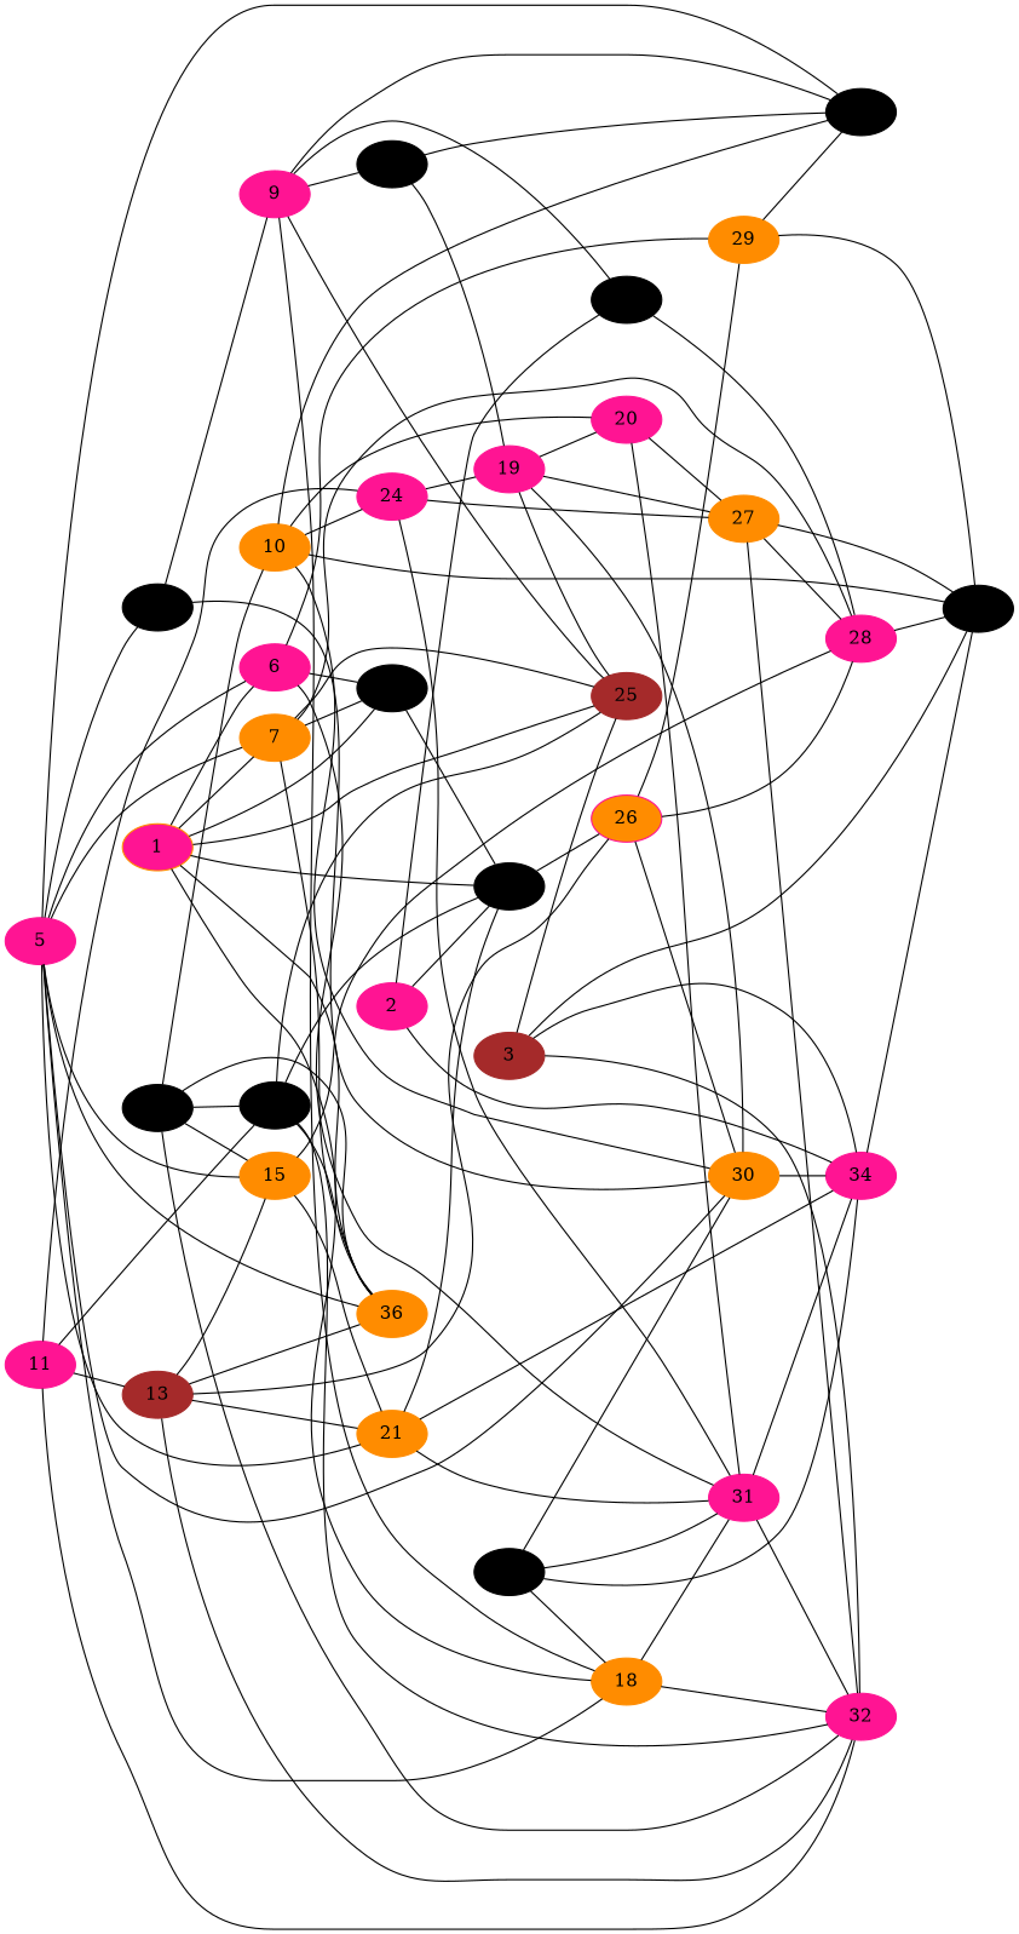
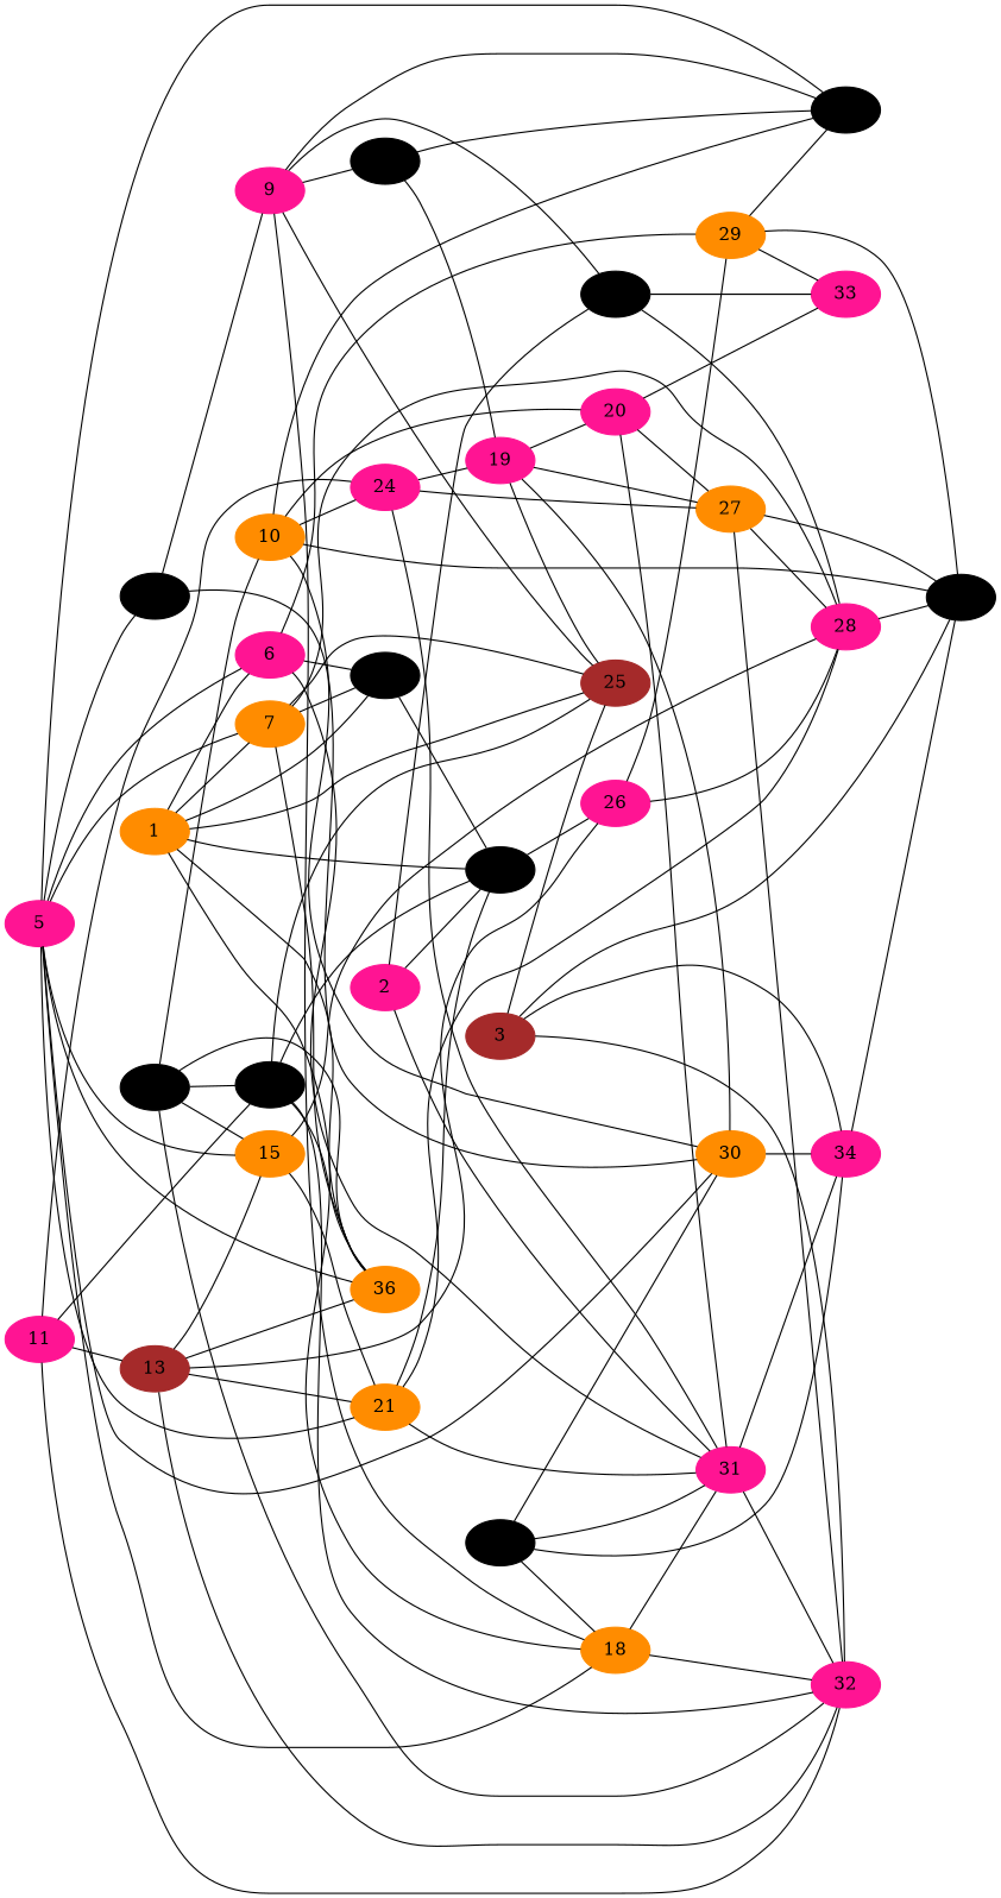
  graph {
    rankdir=LR
    node [color=deeppink style=filled]
    edge [weight=1.0]
-   1 [color=darkorange fillcolor=deeppink]
+   1 [color=darkorange]
    6
    7 [color=darkorange]
    16 [color=black]
    22 [color=black]
    25 [color=brown]
    36 [color=darkorange]
    18 [color=darkorange]
    31
    29 [color=darkorange]
    28
-   26 [fillcolor=darkorange]
+   26
    2
    23 [color=black]
+   33
    32
    34
    3 [color=brown]
    37 [color=black]
    4 [color=black]
    10 [color=darkorange]
    15 [color=darkorange]
    17 [color=black]
    30 [color=darkorange]
    35 [color=black]
    20
    24
    21 [color=darkorange]
    5
    8 [color=black]
    9
    12 [color=black]
    19
    27 [color=darkorange]
    11
    13 [color=brown]
    14 [color=black]
    1 -- 6
    1 -- 7
    1 -- 16
    1 -- 22
    1 -- 25
    1 -- 36
    1 -- 18
    6 -- 16
    6 -- 31
    6 -- 29
    7 -- 16
    7 -- 25
    7 -- 36
    7 -- 28
    16 -- 22
    22 -- 26
    18 -- 31
    18 -- 32
    31 -- 32
    31 -- 34
+   29 -- 33
    29 -- 37
    29 -- 35
    28 -- 37
    26 -- 29 [weight=2.0]
    26 -- 28
-   26 -- 30
    2 -- 22
-   2 -- 34
+   2 -- 31
    2 -- 23 [weight=2.0]
    23 -- 28
+   23 -- 33 [weight=2.0]
    34 -- 37
    3 -- 25
    3 -- 32
    3 -- 34
    3 -- 37
    4 -- 36
    4 -- 32
    4 -- 10
    4 -- 15 [weight=2.0]
    4 -- 17
    10 -- 37
    10 -- 30
    10 -- 35
    10 -- 20
    10 -- 24
    15 -- 28
    15 -- 21
    17 -- 22
    17 -- 25
    17 -- 36
    17 -- 32
    30 -- 34
    20 -- 31
+   20 -- 33
    20 -- 27
    24 -- 31
    24 -- 19 [weight=2.0]
    24 -- 27
    21 -- 22
    21 -- 31
-   21 -- 34
+   21 -- 28
    5 -- 6
    5 -- 7
    5 -- 36
    5 -- 18
    5 -- 15
    5 -- 30
    5 -- 35
    5 -- 21
    5 -- 8 [weight=2.0]
    8 -- 30
    8 -- 9
    9 -- 25
    9 -- 18
    9 -- 23
    9 -- 35
    9 -- 12
    12 -- 35 [weight=2.0]
    12 -- 19
    19 -- 25
    19 -- 30
    19 -- 20
    19 -- 27 [weight=2.0]
    27 -- 28
    27 -- 32
    27 -- 37
    11 -- 32
    11 -- 17
    11 -- 24
    11 -- 13
    13 -- 36
    13 -- 26
    13 -- 32
    13 -- 15
    13 -- 21
    14 -- 18
    14 -- 31 [weight=2.0]
    14 -- 34
    14 -- 30 [weight=2.0]
  }
